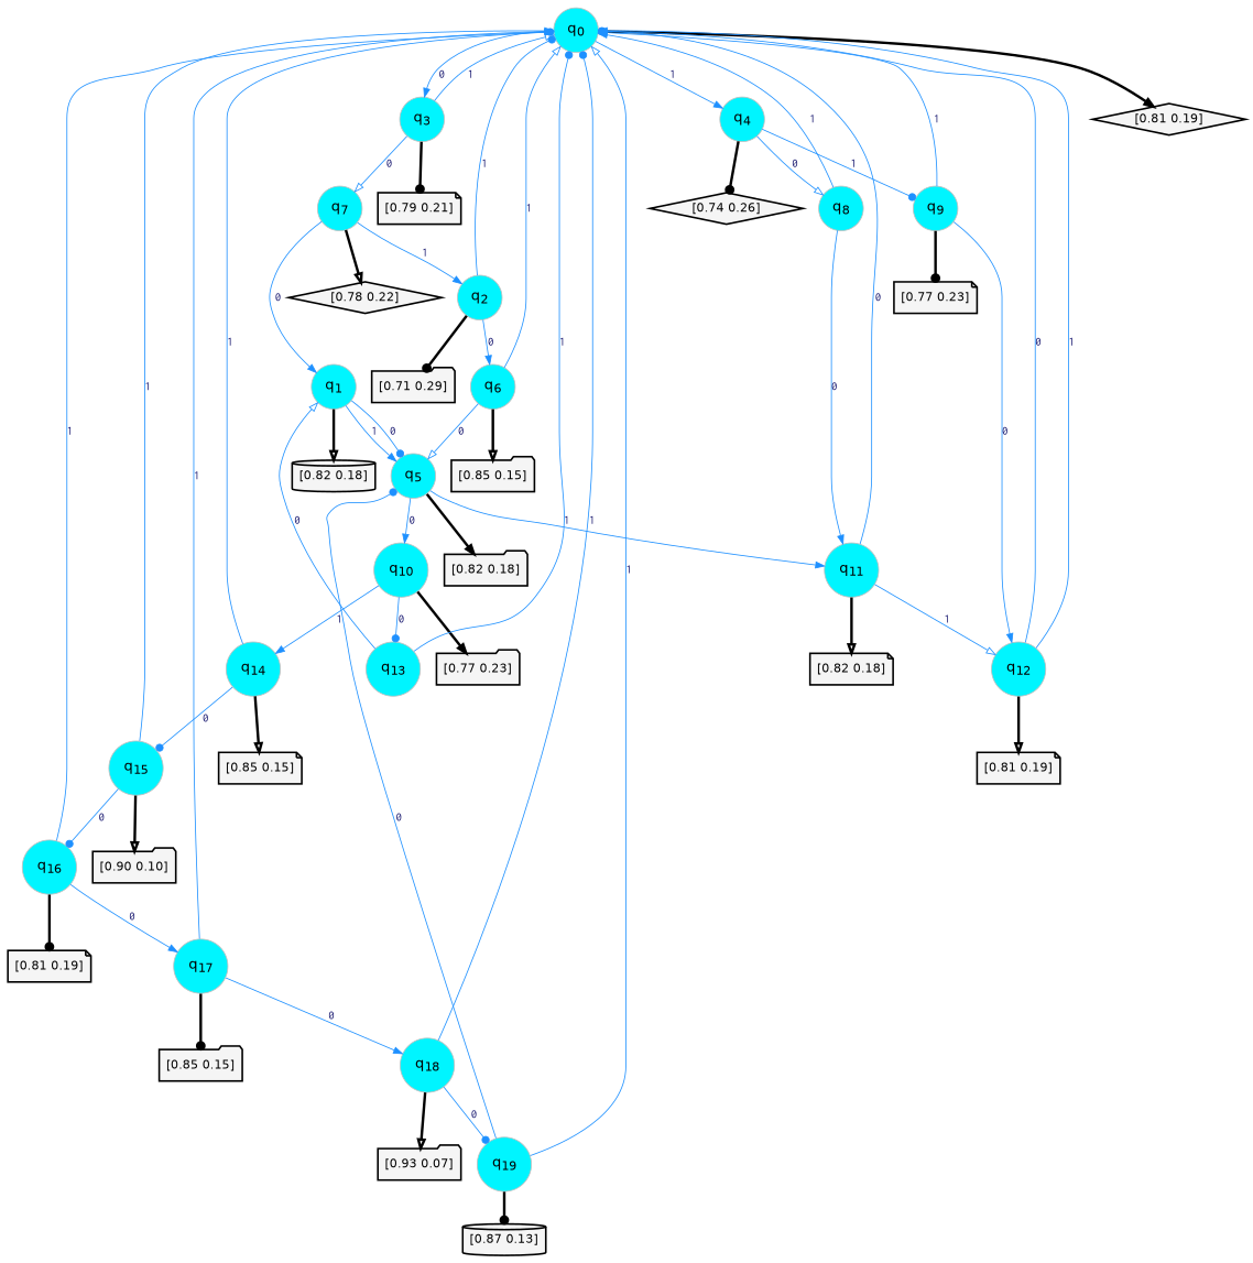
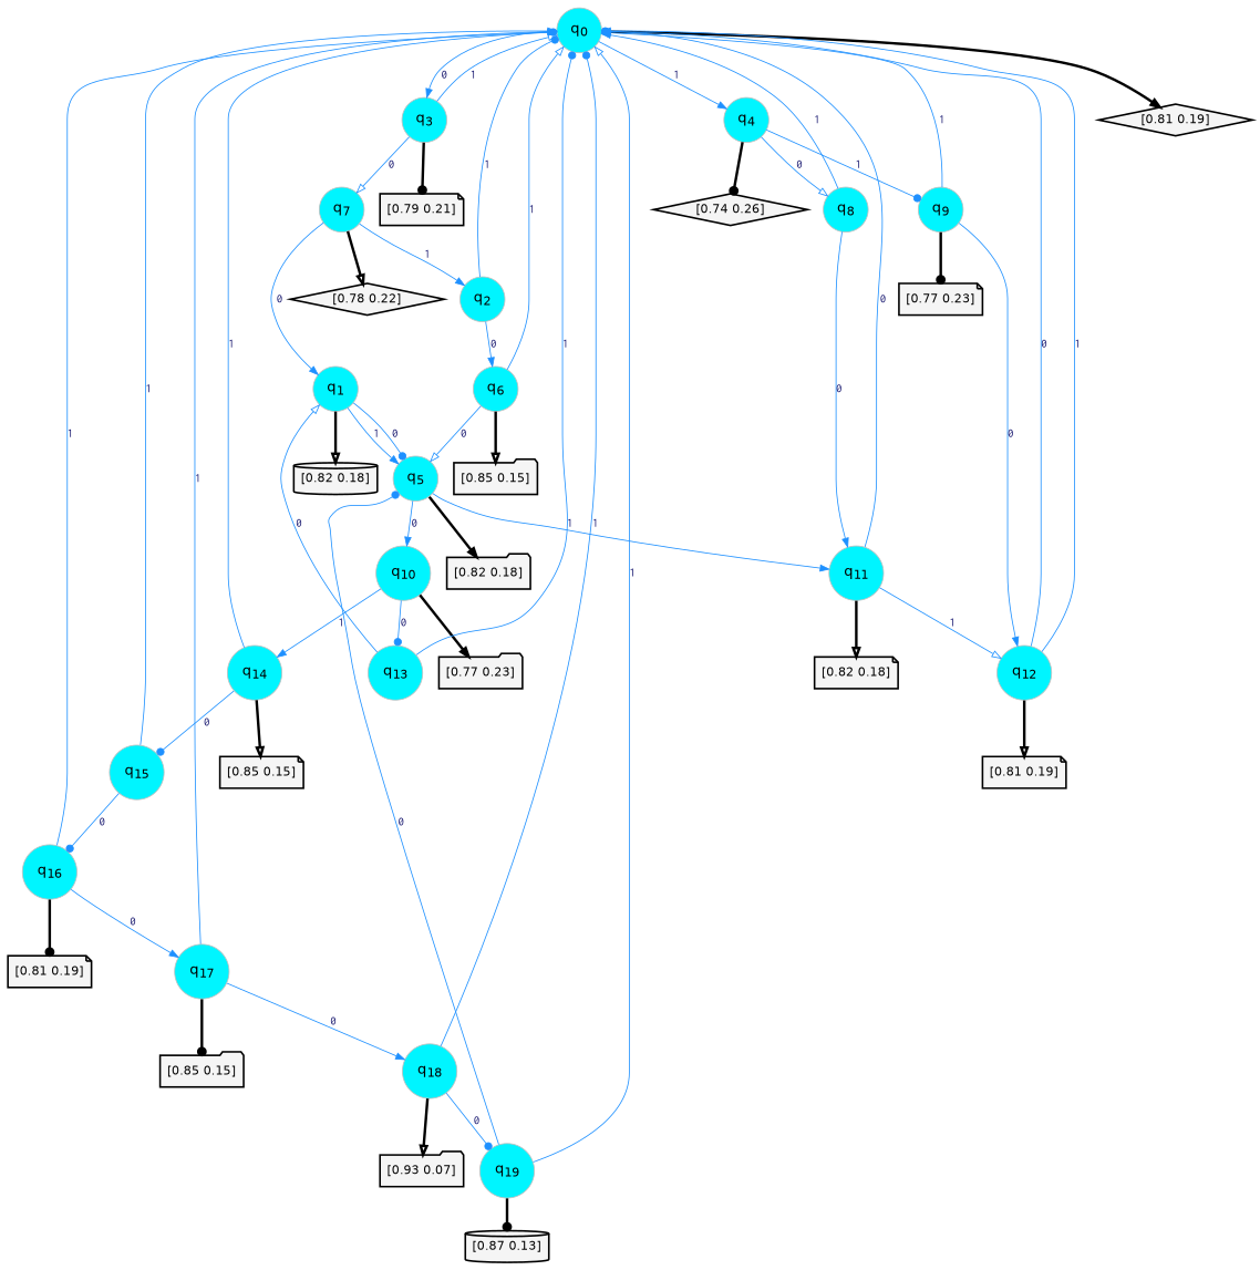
  digraph {
    rankdir=TD
    node [color=gray fillcolor=turquoise1 fontcolor=black fontname=Helvetica fontsize=16 fontweight=bold shape=circle style=filled]
    edge [arrowhead=normal arrowsize=1 color=dodgerblue1 fontcolor=midnightblue fontname=courier fontweight=bold penwidth=1 style=solid weight=20]
    n1 [label=<q<SUB>0</SUB>>]
    n2 [label=<q<SUB>3</SUB>>]
    n3 [label=<q<SUB>4</SUB>>]
    n4 [color=black fillcolor=whitesmoke fontsize=14 label="[0.81 0.19]" penwidth=2 shape=diamond]
    n5 [label=<q<SUB>7</SUB>>]
    n6 [color=black fillcolor=whitesmoke fontsize=14 label="[0.79 0.21]" penwidth=2 shape=note]
    n7 [label=<q<SUB>8</SUB>>]
    n8 [label=<q<SUB>9</SUB>>]
    n9 [color=black fillcolor=whitesmoke fontsize=14 label="[0.74 0.26]" penwidth=2 shape=diamond]
    n10 [label=<q<SUB>1</SUB>>]
    n11 [label=<q<SUB>5</SUB>>]
    n12 [color=black fillcolor=whitesmoke fontsize=14 label="[0.82 0.18]" penwidth=2 shape=cylinder]
    n13 [label=<q<SUB>10</SUB>>]
    n14 [label=<q<SUB>11</SUB>>]
    n15 [color=black fillcolor=whitesmoke fontsize=14 label="[0.82 0.18]" penwidth=2 shape=folder]
    n16 [label=<q<SUB>2</SUB>>]
    n17 [label=<q<SUB>6</SUB>>]
-   n18 [color=black fillcolor=whitesmoke fontsize=14 label="[0.71 0.29]" penwidth=2 shape=folder]
    n19 [color=black fillcolor=whitesmoke fontsize=14 label="[0.85 0.15]" penwidth=2 shape=folder]
    n20 [color=black fillcolor=whitesmoke fontsize=14 label="[0.78 0.22]" penwidth=2 shape=diamond]
    n21 [label=<q<SUB>12</SUB>>]
    n22 [color=black fillcolor=whitesmoke fontsize=14 label="[0.77 0.23]" penwidth=2 shape=note]
    n23 [label=<q<SUB>13</SUB>>]
    n24 [label=<q<SUB>14</SUB>>]
    n25 [color=black fillcolor=whitesmoke fontsize=14 label="[0.77 0.23]" penwidth=2 shape=folder]
    n26 [color=black fillcolor=whitesmoke fontsize=14 label="[0.82 0.18]" penwidth=2 shape=note]
    n27 [color=black fillcolor=whitesmoke fontsize=14 label="[0.81 0.19]" penwidth=2 shape=note]
    n28 [label=<q<SUB>15</SUB>>]
    n29 [color=black fillcolor=whitesmoke fontsize=14 label="[0.85 0.15]" penwidth=2 shape=note]
    n30 [label=<q<SUB>16</SUB>>]
-   n31 [color=black fillcolor=whitesmoke fontsize=14 label="[0.90 0.10]" penwidth=2 shape=folder]
    n32 [label=<q<SUB>17</SUB>>]
    n33 [color=black fillcolor=whitesmoke fontsize=14 label="[0.81 0.19]" penwidth=2 shape=note]
    n34 [label=<q<SUB>18</SUB>>]
    n35 [color=black fillcolor=whitesmoke fontsize=14 label="[0.85 0.15]" penwidth=2 shape=folder]
    n36 [label=<q<SUB>19</SUB>>]
    n37 [color=black fillcolor=whitesmoke fontsize=14 label="[0.93 0.07]" penwidth=2 shape=folder]
    n38 [color=black fillcolor=whitesmoke fontsize=14 label="[0.87 0.13]" penwidth=2 shape=cylinder]
    n1 -> n2 [label=0]
    n1 -> n3 [label=1]
    n1 -> n4 [color=black penwidth=3]
    n2 -> n1 [arrowhead=onormal label=1]
    n2 -> n5 [arrowhead=onormal label=0]
    n2 -> n6 [arrowhead=dot color=black penwidth=3]
    n3 -> n7 [arrowhead=onormal label=0]
    n3 -> n8 [arrowhead=dot label=1]
    n3 -> n9 [arrowhead=dot color=black penwidth=3]
    n5 -> n10 [label=0]
    n5 -> n16 [label=1]
    n5 -> n20 [arrowhead=onormal color=black penwidth=3]
    n7 -> n1 [label=1]
    n7 -> n14 [label=0]
    n8 -> n1 [arrowhead=onormal label=1]
    n8 -> n21 [label=0]
    n8 -> n22 [arrowhead=dot color=black penwidth=3]
    n10 -> n11 [arrowhead=dot label=0]
    n10 -> n11 [label=1]
    n10 -> n12 [arrowhead=onormal color=black penwidth=3]
    n11 -> n13 [label=0]
    n11 -> n14 [label=1]
    n11 -> n15 [color=black penwidth=3]
    n13 -> n23 [arrowhead=dot label=0]
    n13 -> n24 [label=1]
    n13 -> n25 [color=black penwidth=3]
    n14 -> n1 [arrowhead=dot label=0]
    n14 -> n21 [arrowhead=onormal label=1]
    n14 -> n26 [arrowhead=onormal color=black penwidth=3]
    n16 -> n1 [arrowhead=dot label=1]
    n16 -> n17 [label=0]
-   n16 -> n18 [arrowhead=dot color=black penwidth=3]
    n17 -> n1 [arrowhead=onormal label=1]
    n17 -> n11 [arrowhead=onormal label=0]
    n17 -> n19 [arrowhead=onormal color=black penwidth=3]
    n21 -> n1 [arrowhead=dot label=0]
    n21 -> n1 [label=1]
    n21 -> n27 [arrowhead=onormal color=black penwidth=3]
    n23 -> n1 [arrowhead=dot label=1]
    n23 -> n10 [arrowhead=onormal label=0]
    n24 -> n1 [arrowhead=dot label=1]
    n24 -> n28 [arrowhead=dot label=0]
    n24 -> n29 [arrowhead=onormal color=black penwidth=3]
    n28 -> n1 [arrowhead=onormal label=1]
    n28 -> n30 [arrowhead=dot label=0]
-   n28 -> n31 [arrowhead=onormal color=black penwidth=3]
    n30 -> n1 [label=1]
    n30 -> n32 [label=0]
    n30 -> n33 [arrowhead=dot color=black penwidth=3]
    n32 -> n1 [label=1]
    n32 -> n34 [label=0]
    n32 -> n35 [arrowhead=dot color=black penwidth=3]
    n34 -> n1 [arrowhead=dot label=1]
    n34 -> n36 [arrowhead=dot label=0]
    n34 -> n37 [arrowhead=onormal color=black penwidth=3]
    n36 -> n1 [arrowhead=onormal label=1]
    n36 -> n11 [arrowhead=dot label=0]
    n36 -> n38 [arrowhead=dot color=black penwidth=3]
  }
